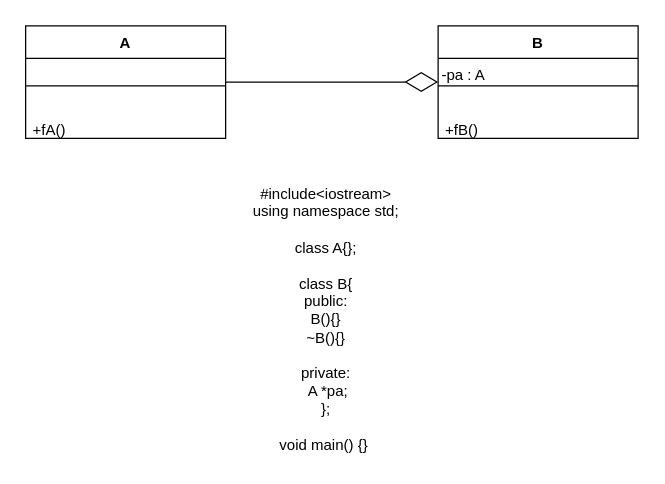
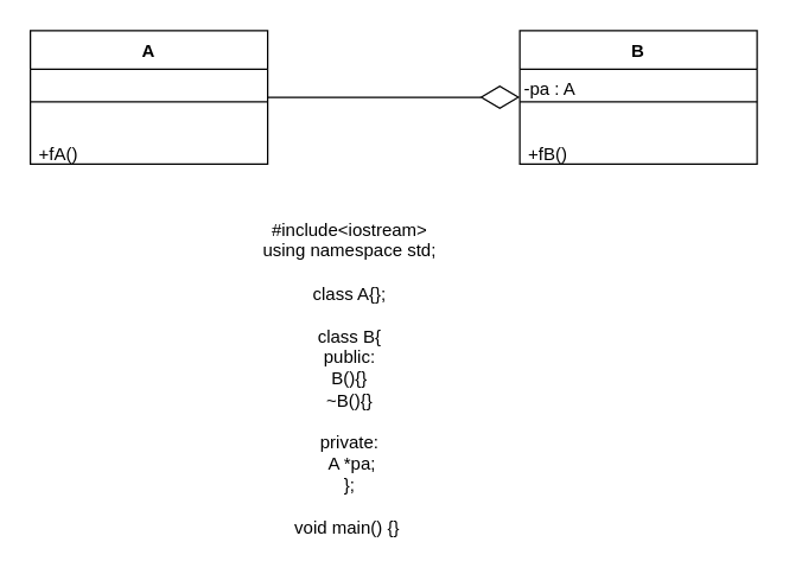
  <mxCell id="0" />
  <mxCell id="1" parent="0" />
  <mxCell id="2" value="A" style="swimlane;fontStyle=1;align=center;verticalAlign=top;childLayout=stackLayout;horizontal=1;startSize=26;horizontalStack=0;resizeParent=1;resizeParentMax=0;resizeLast=0;collapsible=1;marginBottom=0;" vertex="1" parent="1"><mxGeometry x="20" y="20" width="160" height="90" as="geometry" /></mxCell>
  <mxCell id="3" value="" style="line;strokeWidth=1;fillColor=none;align=left;verticalAlign=middle;spacingTop=-1;spacingLeft=3;spacingRight=3;rotatable=0;labelPosition=right;points=[];portConstraint=eastwest;" vertex="1" parent="2"><mxGeometry y="26" width="160" height="44" as="geometry" /></mxCell>
  <mxCell id="4" value="+fA()" style="text;strokeColor=none;fillColor=none;align=left;verticalAlign=top;spacingLeft=4;spacingRight=4;overflow=hidden;rotatable=0;points=[[0,0.5],[1,0.5]];portConstraint=eastwest;" vertex="1" parent="2"><mxGeometry y="70" width="160" height="20" as="geometry" /></mxCell>
  <mxCell id="5" value="B" style="swimlane;fontStyle=1;align=center;verticalAlign=top;childLayout=stackLayout;horizontal=1;startSize=26;horizontalStack=0;resizeParent=1;resizeParentMax=0;resizeLast=0;collapsible=1;marginBottom=0;" vertex="1" parent="1"><mxGeometry x="350" y="20" width="160" height="90" as="geometry" /></mxCell>
  <mxCell id="6" value="" style="line;strokeWidth=1;fillColor=none;align=left;verticalAlign=middle;spacingTop=-1;spacingLeft=3;spacingRight=3;rotatable=0;labelPosition=right;points=[];portConstraint=eastwest;" vertex="1" parent="5"><mxGeometry y="26" width="160" height="44" as="geometry" /></mxCell>
  <mxCell id="7" value="+fB()" style="text;strokeColor=none;fillColor=none;align=left;verticalAlign=top;spacingLeft=4;spacingRight=4;overflow=hidden;rotatable=0;points=[[0,0.5],[1,0.5]];portConstraint=eastwest;" vertex="1" parent="5"><mxGeometry y="70" width="160" height="20" as="geometry" /></mxCell>
  <mxCell id="8" value="-pa : A" style="text;html=1;align=center;verticalAlign=middle;resizable=0;points=[];autosize=1;strokeColor=none;fillColor=none;" vertex="1" parent="1"><mxGeometry x="345" y="50" width="50" height="20" as="geometry" /></mxCell>
  <mxCell id="9" value="" style="endArrow=diamondThin;endFill=0;endSize=24;html=1;rounded=0;exitX=1;exitY=0.5;exitDx=0;exitDy=0;" edge="1" parent="1" source="2"><mxGeometry width="160" relative="1" as="geometry"><mxPoint x="190" y="300" as="sourcePoint" /><mxPoint x="350" y="65" as="targetPoint" /></mxGeometry></mxCell>
- <mxCell id="10" value="#include&amp;lt;iostream&amp;gt;&lt;br&gt;using namespace std;&lt;br&gt;&lt;br&gt;class A{};&lt;br&gt;&lt;br&gt;class B{&lt;br&gt;public:&lt;br&gt; B(){}&lt;br&gt;~B(){}&lt;br&gt;&lt;br&gt;private:&lt;br&gt;&amp;nbsp;A *pa;&lt;br&gt;};&lt;br&gt;&lt;br&gt;void main() {}&amp;nbsp;" style="text;html=1;align=center;verticalAlign=middle;resizable=0;points=[];autosize=1;strokeColor=none;fillColor=none;" vertex="1" parent="1"><mxGeometry x="195" y="145" width="130" height="220" as="geometry" /></mxCell>
+ <mxCell id="10" value="#include&amp;lt;iostream&amp;gt;&lt;br&gt;using namespace std;&lt;br&gt;&lt;br&gt;class A{};&lt;br&gt;&lt;br&gt;class B{&lt;br&gt;public:&lt;br&gt; B(){}&lt;br&gt;~B(){}&lt;br&gt;&lt;br&gt;private:&lt;br&gt;&amp;nbsp;A *pa;&lt;br&gt;};&lt;br&gt;&lt;br&gt;void main() {}&amp;nbsp;" style="text;html=1;align=center;verticalAlign=middle;resizable=0;points=[];autosize=1;strokeColor=none;fillColor=none;" vertex="1" parent="1"><mxGeometry x="170" y="145" width="130" height="220" as="geometry" /></mxCell>
